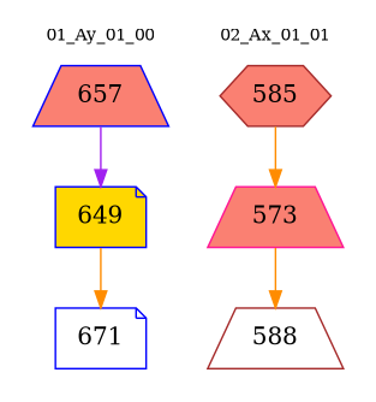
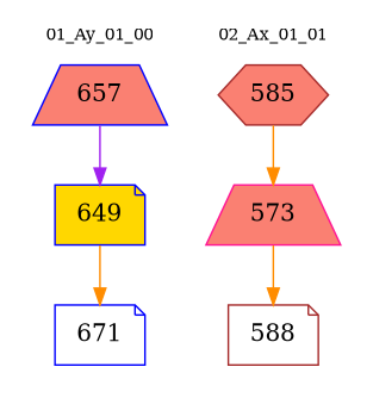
  digraph {
    node [color=blue fillcolor=salmon shape=note style=filled]
    edge [color=darkorange]
    n1 [label=657 shape=trapezium]
    n2 [fillcolor=gold label=649]
    n3 [fillcolor=white label=671]
    n4 [color=brown label=585 shape=hexagon]
    n5 [color=deeppink label=573 shape=trapezium]
-   n6 [color=brown fillcolor=white label=588 shape=trapezium]
+   n6 [color=brown fillcolor=white label=588]
    subgraph cluster_1 {
      color=white
      fontsize=10
      label="01_Ay_01_00"
      n1
      n2
      n3
    }
    subgraph cluster_2 {
      color=white
      fontsize=10
      label="02_Ax_01_01"
      n4
      n5
      n6
    }
    n1 -> n2 [color=purple]
    n2 -> n3
    n4 -> n5
    n5 -> n6
  }
